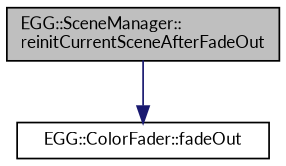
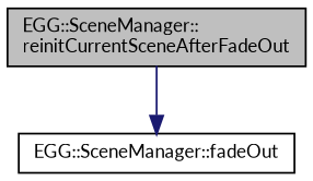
  digraph {
    rankdir=TB
    fontname=Lato
    node [color=black fontname=Lato fontsize=10 shape=record style=filled]
    n1 [fillcolor=grey75 fontcolor=black height=0.2 label="EGG::SceneManager::\lreinitCurrentSceneAfterFadeOut" width=0.4]
-   n2 [fillcolor=white height=0.2 label="EGG::ColorFader::fadeOut" width=0.4]
+   n2 [fillcolor=white height=0.2 label="EGG::SceneManager::fadeOut" width=0.4]
    n1 -> n2 [color=midnightblue fontname=Lato fontsize=10 labelfontname=FreeMono labelfontsize=10 style=solid]
  }
